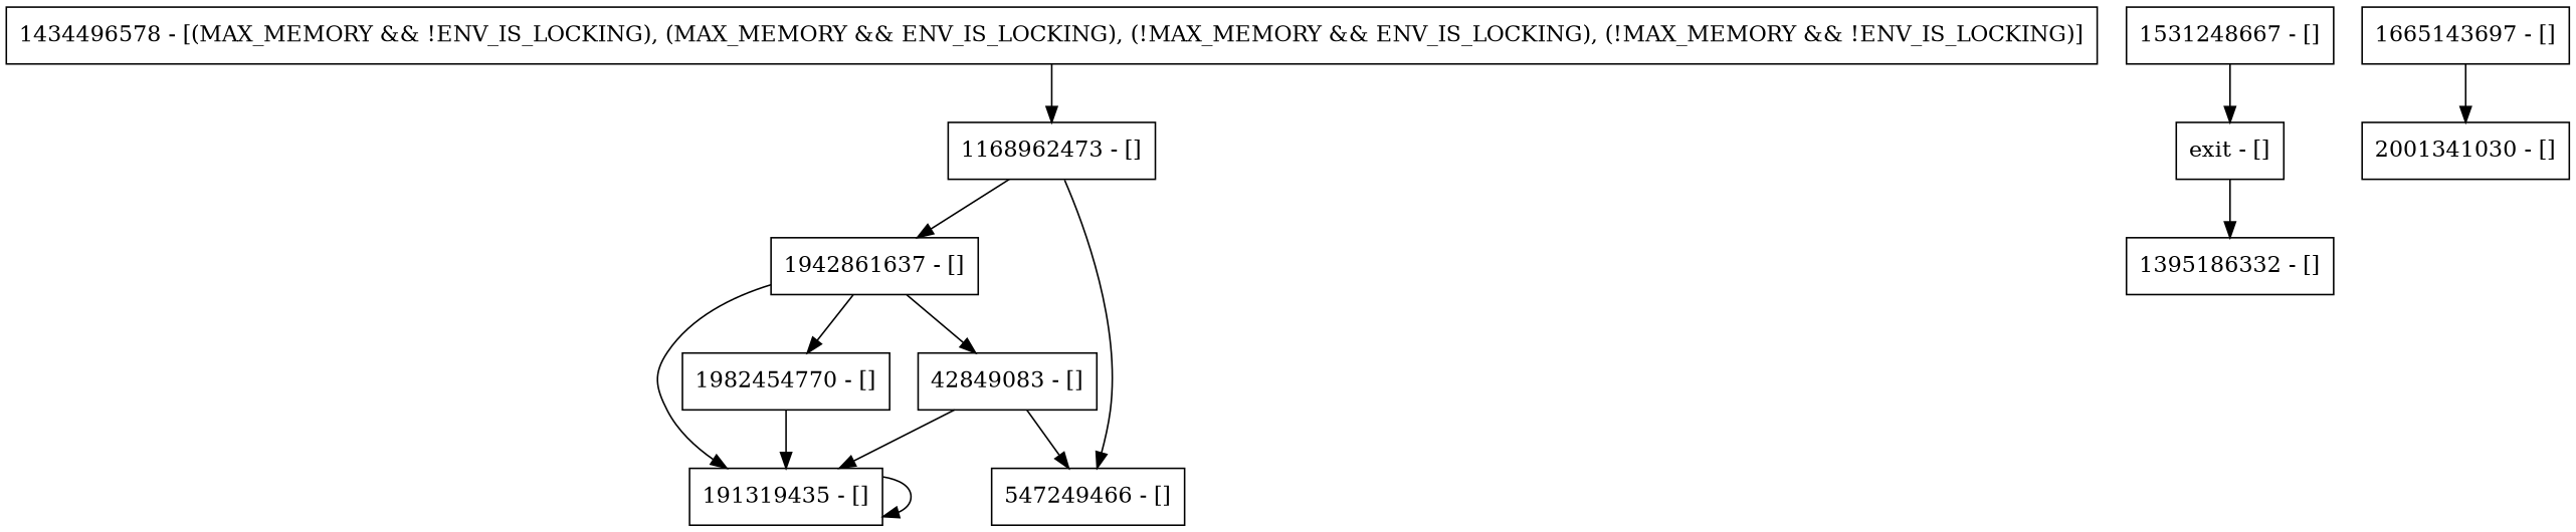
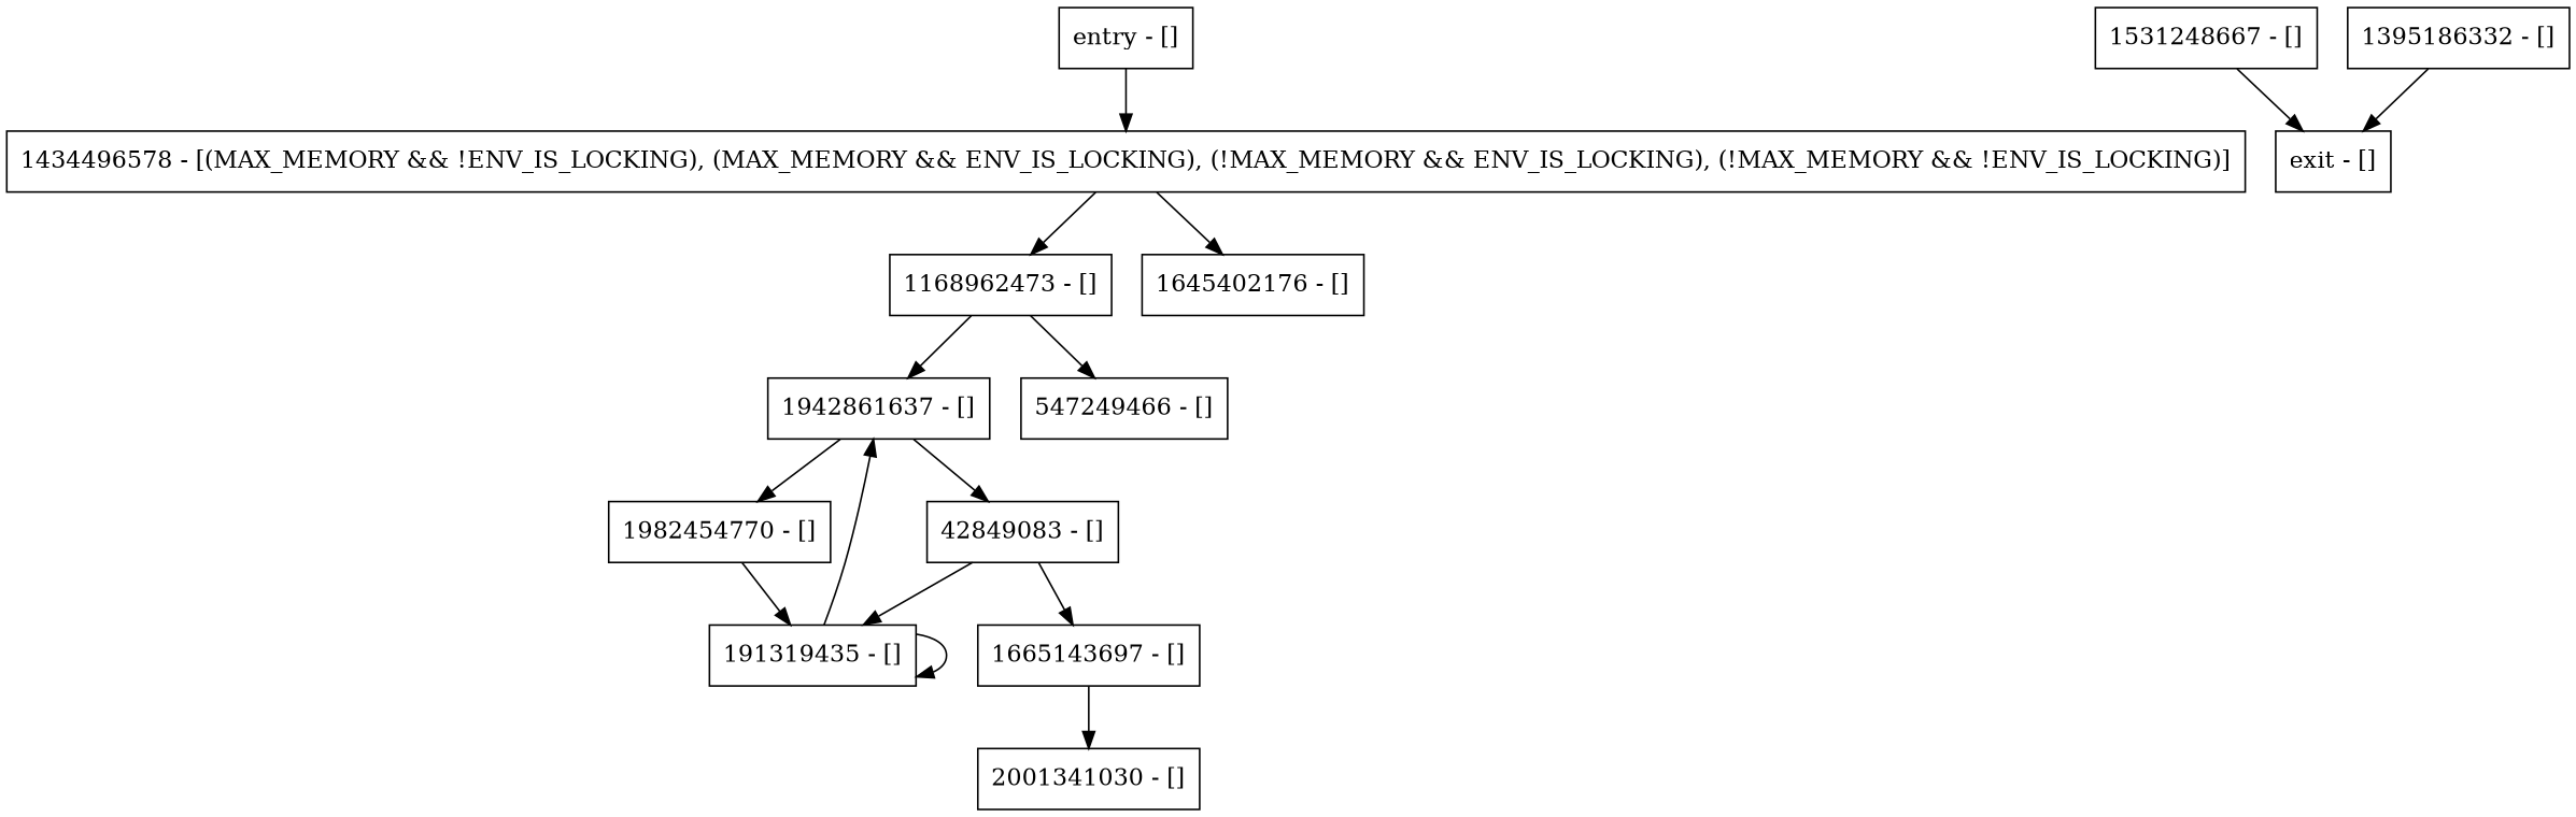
  digraph {
    node [shape=record]
    n1 [label="1434496578 - [(MAX_MEMORY && !ENV_IS_LOCKING), (MAX_MEMORY && ENV_IS_LOCKING), (!MAX_MEMORY && ENV_IS_LOCKING), (!MAX_MEMORY && !ENV_IS_LOCKING)]"]
    n2 [label="1168962473 - []"]
+   n3 [label="1645402176 - []"]
    n4 [label="1942861637 - []"]
    n5 [label="547249466 - []"]
    n6 [label="191319435 - []"]
    n7 [label="42849083 - []"]
    n8 [label="1982454770 - []"]
    n9 [label="1531248667 - []"]
    n10 [label="exit - []"]
    n11 [label="1395186332 - []"]
    n12 [label="2001341030 - []"]
+   n13 [label="entry - []"]
    n14 [label="1665143697 - []"]
    n1 -> n2
+   n1 -> n3
    n2 -> n4
    n2 -> n5
-   n4 -> n6
+   n6 -> n4
    n4 -> n7
    n4 -> n8
    n6 -> n6
    n7 -> n6
-   n7 -> n5
+   n7 -> n14
    n8 -> n6
    n9 -> n10
-   n10 -> n11
+   n11 -> n10
+   n13 -> n1
    n14 -> n12
  }
